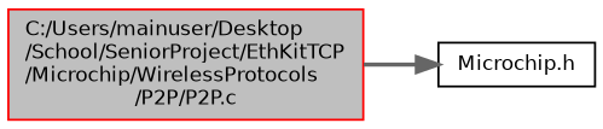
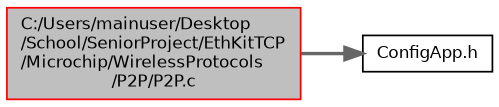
  digraph {
    rankdir=LR
    node [fontname=Helvetica fontsize=10 shape=record style=filled]
    n1 [color=red fillcolor=grey75 fontcolor=black height=0.2 label="C:/Users/mainuser/Desktop\l/School/SeniorProject/EthKitTCP\l/Microchip/WirelessProtocols\l/P2P/P2P.c" width=0.4]
-   n2 [color=black fillcolor=white height=0.2 label="Microchip.h" width=0.4]
+   n2 [color=black fillcolor=white height=0.2 label="ConfigApp.h" width=0.4]
    n1 -> n2 [color=gray40 fontname=Helvetica fontsize=10 labelfontname=Helvetica labelfontsize=10 style=bold arrowhead=normal]
  }
